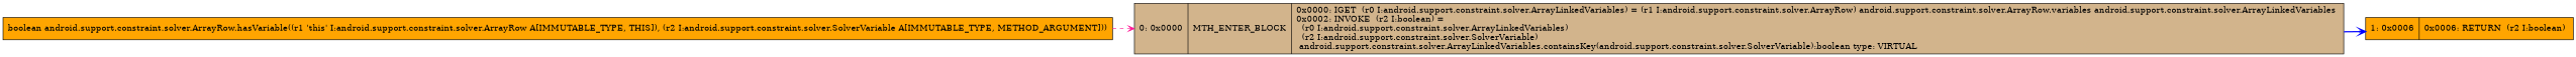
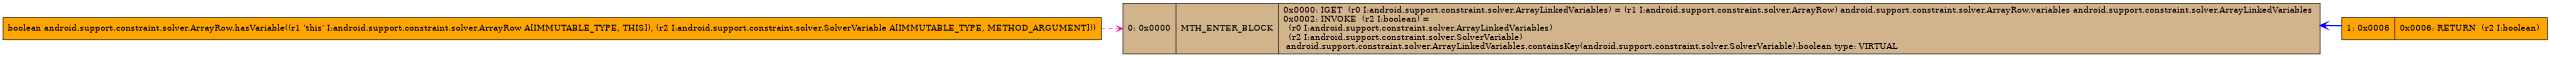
  digraph {
    rankdir=LR
    node [shape=record style=filled fillcolor=orange]
    edge [arrowhead=vee]
    n1 [label="{0\:\ 0x0000|MTH_ENTER_BLOCK\l|0x0000: IGET  (r0 I:android.support.constraint.solver.ArrayLinkedVariables) = (r1 I:android.support.constraint.solver.ArrayRow) android.support.constraint.solver.ArrayRow.variables android.support.constraint.solver.ArrayLinkedVariables \l0x0002: INVOKE  (r2 I:boolean) = \l  (r0 I:android.support.constraint.solver.ArrayLinkedVariables)\l  (r2 I:android.support.constraint.solver.SolverVariable)\l android.support.constraint.solver.ArrayLinkedVariables.containsKey(android.support.constraint.solver.SolverVariable):boolean type: VIRTUAL \l}" fillcolor=tan]
    n2 [label="{1\:\ 0x0006|0x0006: RETURN  (r2 I:boolean) \l}"]
    n3 [label="{boolean android.support.constraint.solver.ArrayRow.hasVariable((r1 'this' I:android.support.constraint.solver.ArrayRow A[IMMUTABLE_TYPE, THIS]), (r2 I:android.support.constraint.solver.SolverVariable A[IMMUTABLE_TYPE, METHOD_ARGUMENT])) }"]
-   n1 -> n2 [color=blue style=bold]
+   n2 -> n1 [color=blue style=bold]
    n3 -> n1 [color=deeppink style=dashed]
  }
